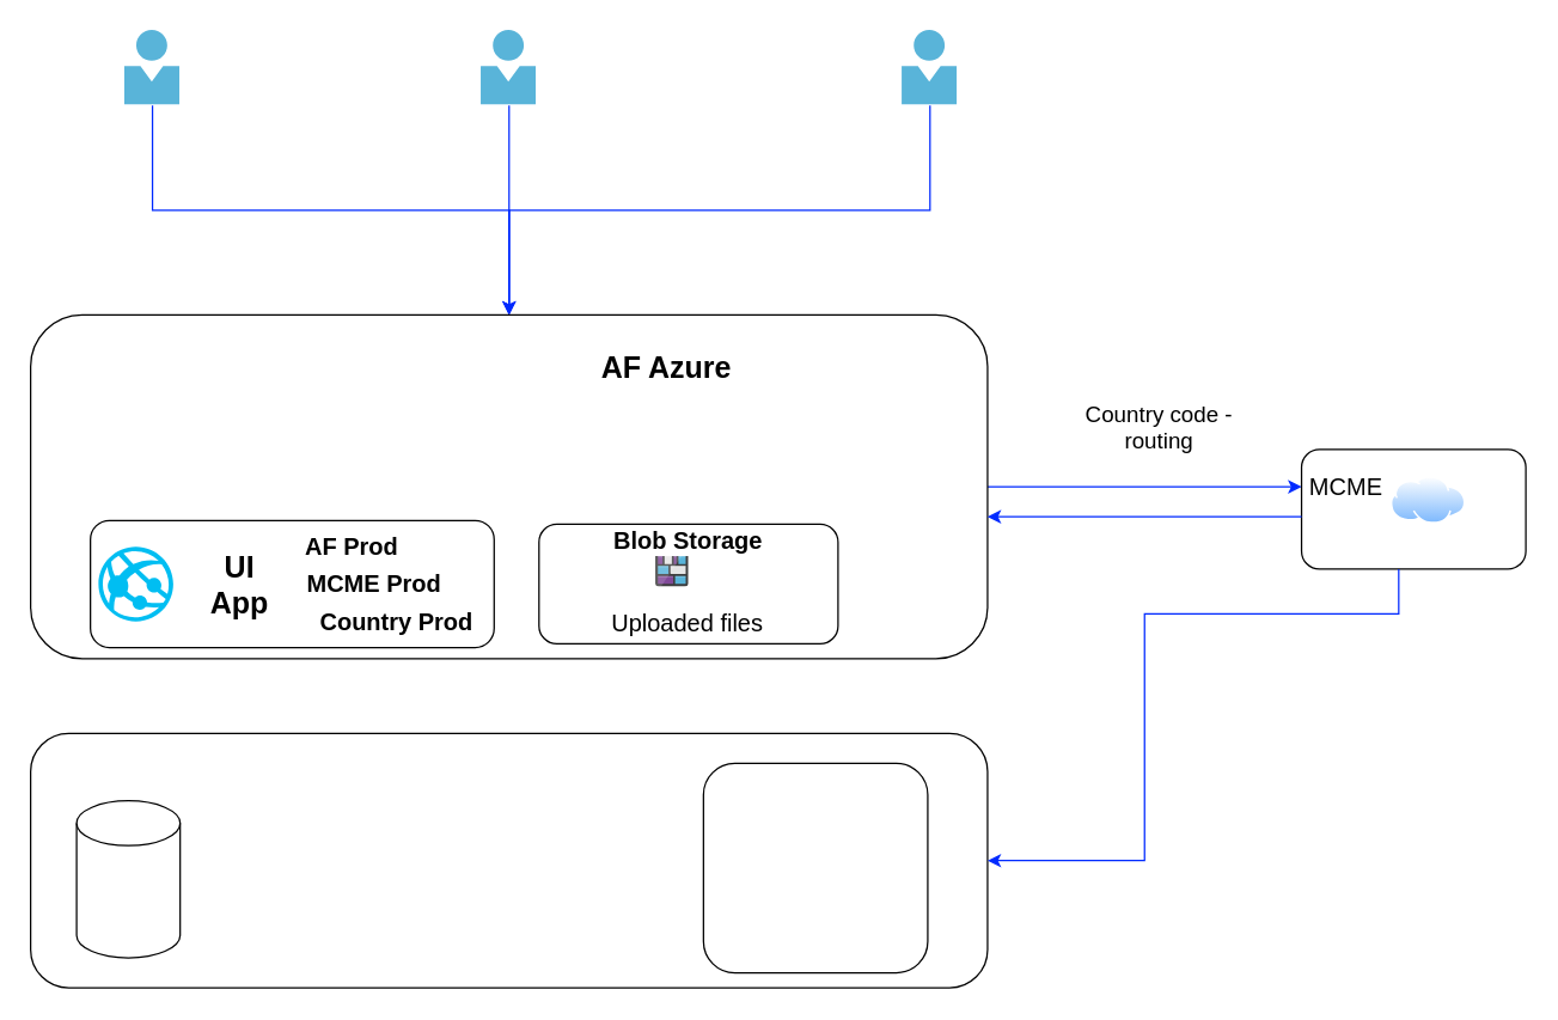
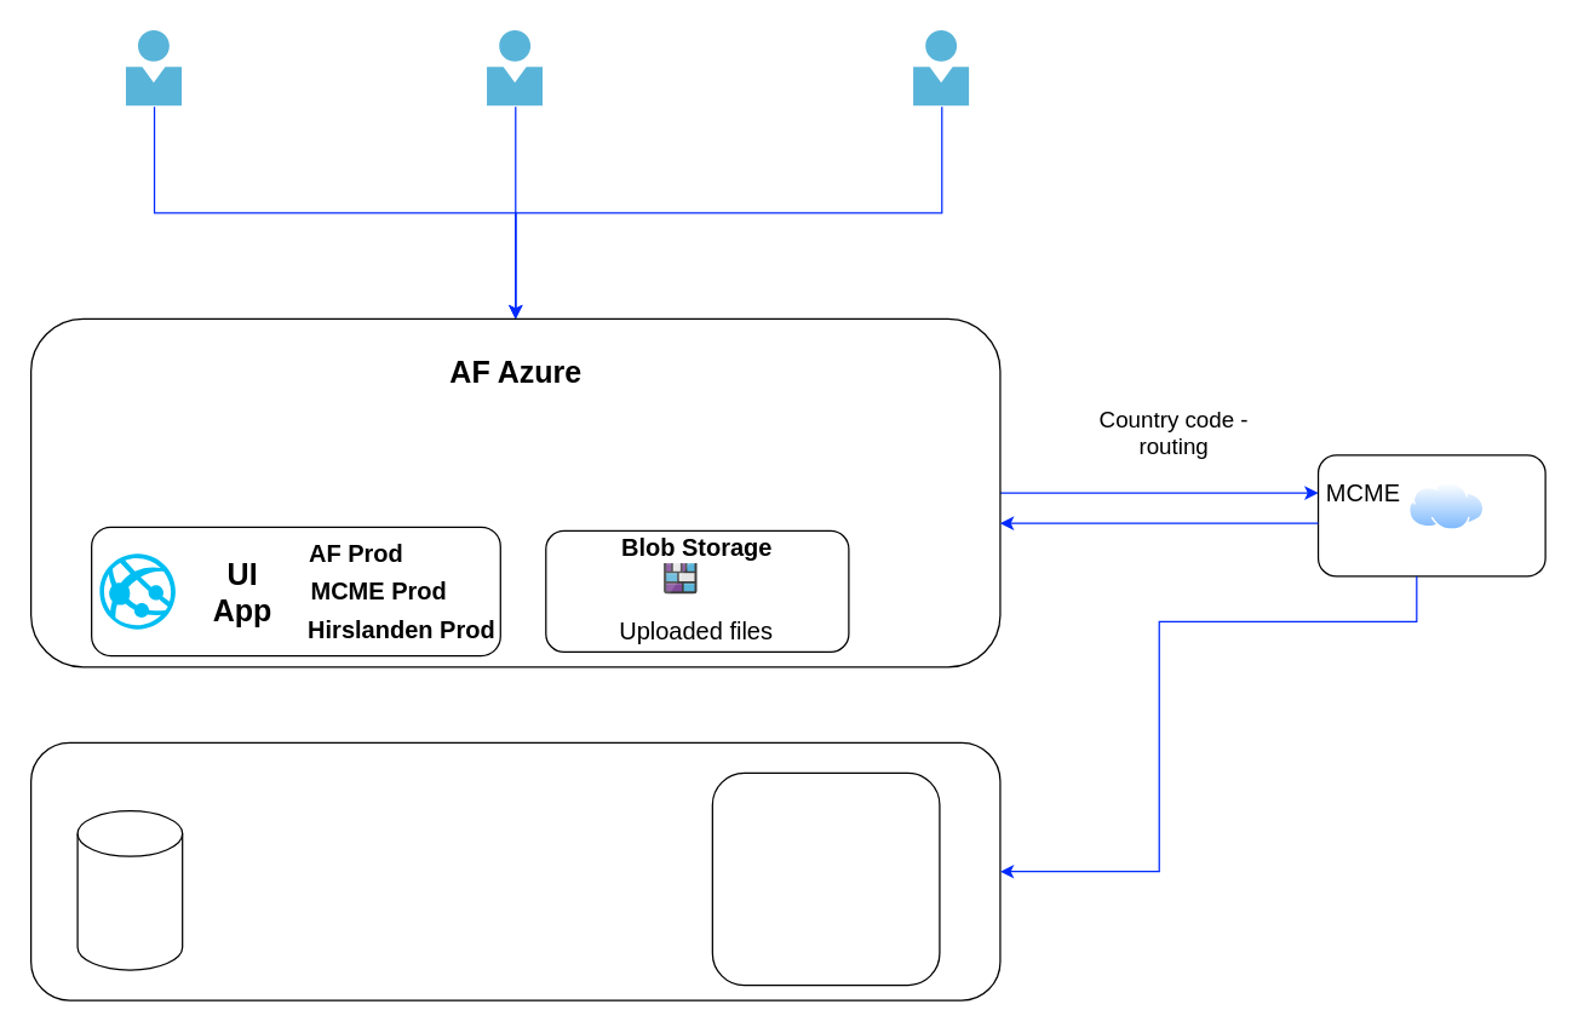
  <mxCell id="0" />
  <mxCell id="1" parent="0" />
  <mxCell id="2" style="edgeStyle=orthogonalEdgeStyle;rounded=0;orthogonalLoop=1;jettySize=auto;html=1;fontSize=20;fontColor=#000000;strokeColor=#002AFF;" edge="1" parent="1" source="3" target="9"><mxGeometry relative="1" as="geometry" /></mxCell>
  <mxCell id="3" value="" style="sketch=0;aspect=fixed;html=1;points=[];align=center;image;fontSize=12;image=img/lib/mscae/Person.svg;" vertex="1" parent="1"><mxGeometry x="83" y="20" width="37" height="50" as="geometry" /></mxCell>
  <mxCell id="4" style="edgeStyle=orthogonalEdgeStyle;rounded=0;orthogonalLoop=1;jettySize=auto;html=1;entryX=0.5;entryY=0;entryDx=0;entryDy=0;fontSize=20;fontColor=#000000;strokeColor=#002AFF;" edge="1" parent="1" source="5" target="9"><mxGeometry relative="1" as="geometry" /></mxCell>
  <mxCell id="5" value="" style="sketch=0;aspect=fixed;html=1;points=[];align=center;image;fontSize=12;image=img/lib/mscae/Person.svg;" vertex="1" parent="1"><mxGeometry x="321.5" y="20" width="37" height="50" as="geometry" /></mxCell>
  <mxCell id="6" style="edgeStyle=orthogonalEdgeStyle;rounded=0;orthogonalLoop=1;jettySize=auto;html=1;entryX=0.5;entryY=0;entryDx=0;entryDy=0;fontSize=20;fontColor=#000000;strokeColor=#002AFF;" edge="1" parent="1" source="7" target="9"><mxGeometry relative="1" as="geometry" /></mxCell>
  <mxCell id="7" value="" style="sketch=0;aspect=fixed;html=1;points=[];align=center;image;fontSize=12;image=img/lib/mscae/Person.svg;" vertex="1" parent="1"><mxGeometry x="603" y="20" width="37" height="50" as="geometry" /></mxCell>
  <mxCell id="8" style="edgeStyle=orthogonalEdgeStyle;rounded=0;orthogonalLoop=1;jettySize=auto;html=1;entryX=0;entryY=0.5;entryDx=0;entryDy=0;fontSize=20;fontColor=#000000;strokeColor=#002AFF;" edge="1" parent="1" source="9" target="23"><mxGeometry relative="1" as="geometry" /></mxCell>
  <mxCell id="9" value="" style="rounded=1;whiteSpace=wrap;html=1;" vertex="1" parent="1"><mxGeometry x="20" y="210" width="640" height="230" as="geometry" /></mxCell>
  <mxCell id="10" value="" style="rounded=1;whiteSpace=wrap;html=1;fontSize=12;" vertex="1" parent="1"><mxGeometry x="20" y="490" width="640" height="170" as="geometry" /></mxCell>
  <mxCell id="11" value="" style="shape=cylinder3;whiteSpace=wrap;html=1;boundedLbl=1;backgroundOutline=1;size=15;fontSize=12;" vertex="1" parent="1"><mxGeometry x="50.75" y="535" width="69.25" height="105" as="geometry" /></mxCell>
  <mxCell id="12" value="" style="group" vertex="1" connectable="0" parent="1"><mxGeometry x="360" y="350" width="200" height="80" as="geometry" /></mxCell>
  <mxCell id="13" value="" style="rounded=1;whiteSpace=wrap;html=1;fontSize=16;" vertex="1" parent="12"><mxGeometry width="200" height="80" as="geometry" /></mxCell>
  <mxCell id="14" value="" style="sketch=0;aspect=fixed;html=1;points=[];align=center;image;fontSize=12;image=img/lib/mscae/Blog_Storage.svg;" vertex="1" parent="12"><mxGeometry x="78.261" y="21.818" width="22.134" height="20.364" as="geometry" /></mxCell>
  <mxCell id="15" value="Blob Storage" style="text;html=1;strokeColor=none;fillColor=none;align=center;verticalAlign=middle;whiteSpace=wrap;rounded=0;fontSize=16;fontStyle=1" vertex="1" parent="12"><mxGeometry x="47.826" width="104.348" height="21.818" as="geometry" /></mxCell>
  <mxCell id="16" value="Uploaded files" style="text;html=1;strokeColor=none;fillColor=none;align=center;verticalAlign=middle;whiteSpace=wrap;rounded=0;fontSize=16;" vertex="1" parent="12"><mxGeometry x="43.478" y="55.273" width="113.043" height="21.818" as="geometry" /></mxCell>
- <mxCell id="17" value="&lt;font size=&quot;1&quot; style=&quot;&quot;&gt;&lt;b style=&quot;font-size: 20px;&quot;&gt;AF Azure&lt;/b&gt;&lt;/font&gt;" style="text;html=1;strokeColor=none;fillColor=none;align=center;verticalAlign=middle;whiteSpace=wrap;rounded=0;fontSize=12;" vertex="1" parent="1"><mxGeometry x="395.75" y="230" width="98.5" height="30" as="geometry" /></mxCell>
+ <mxCell id="17" value="&lt;font size=&quot;1&quot; style=&quot;&quot;&gt;&lt;b style=&quot;font-size: 20px;&quot;&gt;AF Azure&lt;/b&gt;&lt;/font&gt;" style="text;html=1;strokeColor=none;fillColor=none;align=center;verticalAlign=middle;whiteSpace=wrap;rounded=0;fontSize=12;" vertex="1" parent="1"><mxGeometry x="290.75" y="230" width="98.5" height="30" as="geometry" /></mxCell>
  <mxCell id="18" value="" style="rounded=1;whiteSpace=wrap;html=1;fontSize=18;" vertex="1" parent="1"><mxGeometry x="470" y="510" width="150" height="140" as="geometry" /></mxCell>
  <mxCell id="19" value="Country code - routing" style="text;html=1;strokeColor=none;fillColor=none;align=center;verticalAlign=middle;whiteSpace=wrap;rounded=0;fontSize=15;fontColor=#000000;" vertex="1" parent="1"><mxGeometry x="710" y="270" width="130" height="30" as="geometry" /></mxCell>
  <mxCell id="20" value="" style="group" vertex="1" connectable="0" parent="1"><mxGeometry x="870" y="310" width="150" height="70" as="geometry" /></mxCell>
  <mxCell id="21" value="" style="group" vertex="1" connectable="0" parent="20"><mxGeometry y="-10" width="150" height="80" as="geometry" /></mxCell>
  <mxCell id="22" value="" style="rounded=1;whiteSpace=wrap;html=1;fontSize=16;" vertex="1" parent="21"><mxGeometry width="150" height="80" as="geometry" /></mxCell>
  <mxCell id="23" value="MCME" style="text;html=1;strokeColor=none;fillColor=none;align=center;verticalAlign=middle;whiteSpace=wrap;rounded=0;fontSize=16;" vertex="1" parent="21"><mxGeometry y="10" width="60" height="30" as="geometry" /></mxCell>
  <mxCell id="24" value="" style="aspect=fixed;perimeter=ellipsePerimeter;html=1;align=center;shadow=0;dashed=0;spacingTop=3;image;image=img/lib/active_directory/internet_cloud.svg;fontSize=16;" vertex="1" parent="21"><mxGeometry x="60" y="18.5" width="50" height="31.5" as="geometry" /></mxCell>
  <mxCell id="25" style="edgeStyle=orthogonalEdgeStyle;rounded=0;orthogonalLoop=1;jettySize=auto;html=1;entryX=1;entryY=0.5;entryDx=0;entryDy=0;fontSize=15;fontColor=#000000;strokeColor=#002AFF;" edge="1" parent="1" source="22" target="10"><mxGeometry relative="1" as="geometry"><Array as="points"><mxPoint x="935" y="410" /><mxPoint x="765" y="410" /><mxPoint x="765" y="575" /></Array></mxGeometry></mxCell>
  <mxCell id="26" value="" style="rounded=1;whiteSpace=wrap;html=1;fontSize=15;fontColor=#000000;" vertex="1" parent="1"><mxGeometry x="60" y="347.5" width="270" height="85" as="geometry" /></mxCell>
  <mxCell id="27" value="" style="verticalLabelPosition=bottom;html=1;verticalAlign=top;align=center;strokeColor=none;fillColor=#00BEF2;shape=mxgraph.azure.azure_website;pointerEvents=1;fontSize=15;fontColor=#000000;" vertex="1" parent="1"><mxGeometry x="65.38" y="365" width="50" height="50" as="geometry" /></mxCell>
  <mxCell id="28" value="&lt;b&gt;&lt;font style=&quot;font-size: 20px;&quot;&gt;UI App&lt;/font&gt;&lt;/b&gt;" style="text;html=1;strokeColor=none;fillColor=none;align=center;verticalAlign=middle;whiteSpace=wrap;rounded=0;fontSize=15;fontColor=#000000;" vertex="1" parent="1"><mxGeometry x="130" y="375" width="60" height="30" as="geometry" /></mxCell>
  <mxCell id="29" value="&lt;b&gt;&lt;font style=&quot;font-size: 16px;&quot;&gt;AF Prod&lt;/font&gt;&lt;/b&gt;" style="text;html=1;strokeColor=none;fillColor=none;align=center;verticalAlign=middle;whiteSpace=wrap;rounded=0;" vertex="1" parent="1"><mxGeometry x="200" y="350" width="70" height="30" as="geometry" /></mxCell>
  <mxCell id="30" value="&lt;b&gt;&lt;font style=&quot;font-size: 16px;&quot;&gt;MCME Prod&lt;/font&gt;&lt;/b&gt;" style="text;html=1;strokeColor=none;fillColor=none;align=center;verticalAlign=middle;whiteSpace=wrap;rounded=0;" vertex="1" parent="1"><mxGeometry x="200" y="375" width="100" height="30" as="geometry" /></mxCell>
- <mxCell id="31" value="&lt;b&gt;&lt;font style=&quot;font-size: 16px;&quot;&gt;Country Prod&lt;/font&gt;&lt;/b&gt;" style="text;html=1;strokeColor=none;fillColor=none;align=center;verticalAlign=middle;whiteSpace=wrap;rounded=0;" vertex="1" parent="1"><mxGeometry x="200" y="400" width="130" height="30" as="geometry" /></mxCell>
+ <mxCell id="31" value="&lt;b&gt;&lt;font style=&quot;font-size: 16px;&quot;&gt;Hirslanden Prod&lt;/font&gt;&lt;/b&gt;" style="text;html=1;strokeColor=none;fillColor=none;align=center;verticalAlign=middle;whiteSpace=wrap;rounded=0;" vertex="1" parent="1"><mxGeometry x="200" y="400" width="130" height="30" as="geometry" /></mxCell>
  <mxCell id="32" style="edgeStyle=orthogonalEdgeStyle;rounded=0;orthogonalLoop=1;jettySize=auto;html=1;fontSize=20;fontColor=#000000;strokeColor=#002AFF;" edge="1" parent="1" source="22" target="9"><mxGeometry relative="1" as="geometry"><Array as="points"><mxPoint x="710" y="345" /><mxPoint x="710" y="345" /></Array></mxGeometry></mxCell>
